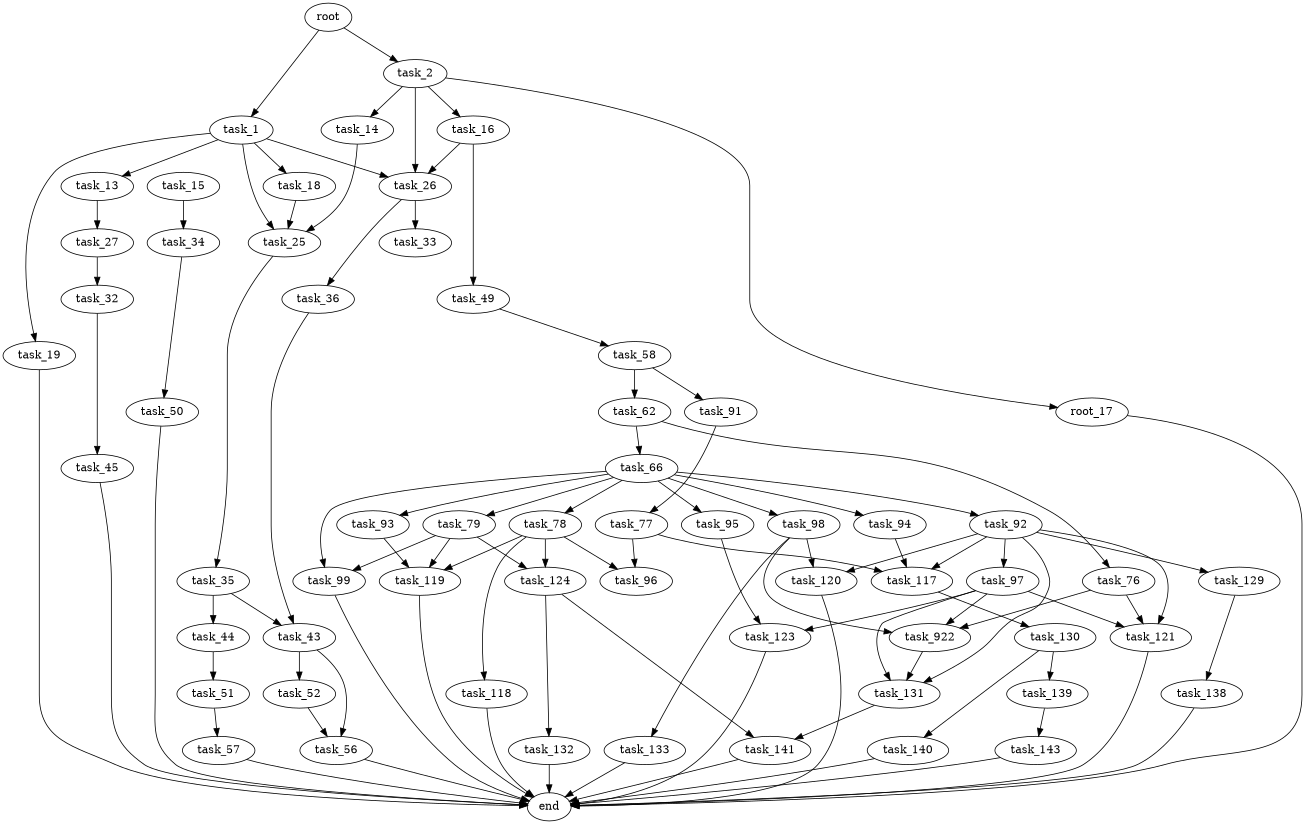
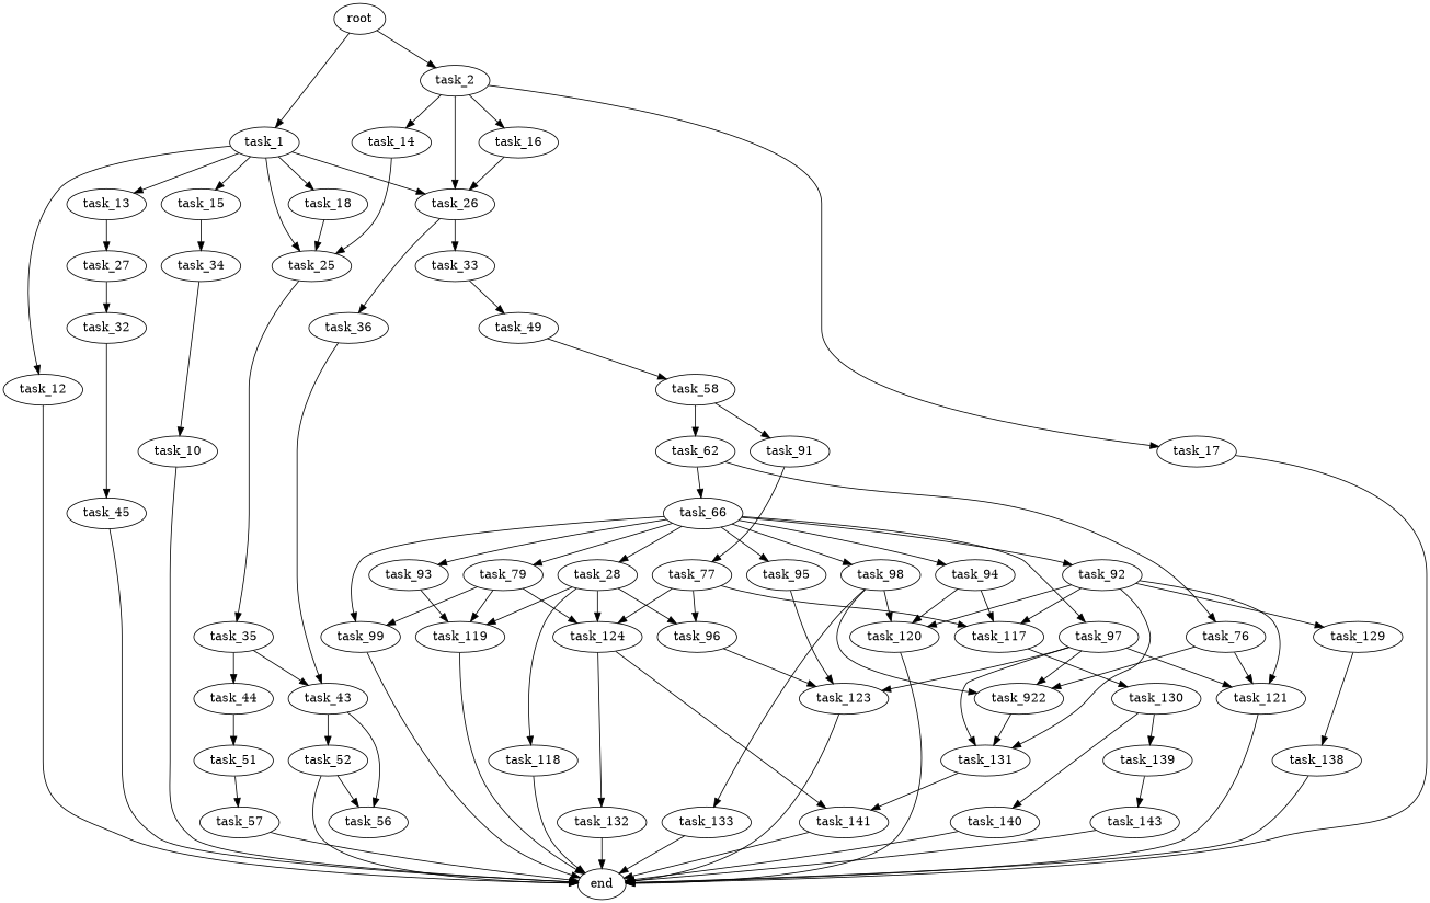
  digraph {
    root
    task_1
    task_2
    task_13
    task_15
    task_18
-   task_19
+   task_19 [label=task_12]
    task_25
    task_26
    task_14
    task_16
-   task_17 [label=root_17]
+   task_17
    task_27
    task_34
    end
    task_35
    task_33
    task_36
    task_32
-   task_50
+   task_50 [label=task_10]
    task_43
    task_44
    task_49
    task_45
    task_52
    task_56
    task_51
    task_58
    n29 [label=task_91]
    task_62
    task_57
    task_77
    task_66
    task_76
    task_96
    task_117
    task_124
-   task_78
+   task_78 [label=task_28]
    task_79
    task_92
    task_93
    task_94
    task_95
    task_97
    task_98
    task_99
    task_121
    n48 [label=task_922]
    task_123
    task_130
    task_132
    task_141
    task_118
    task_119
    task_120
    task_129
    task_131
    task_133
    task_138
    task_139
    task_140
    task_143
    root -> task_1
    root -> task_2
    task_1 -> task_13
+   task_1 -> task_15
    task_1 -> task_18
    task_1 -> task_19
    task_1 -> task_25
    task_1 -> task_26
    task_2 -> task_26
    task_2 -> task_14
    task_2 -> task_16
    task_2 -> task_17
    task_13 -> task_27
    task_15 -> task_34
    task_18 -> task_25
    task_19 -> end
    task_25 -> task_35
    task_26 -> task_33
    task_26 -> task_36
    task_14 -> task_25
    task_16 -> task_26
    task_17 -> end
    task_27 -> task_32
    task_34 -> task_50
    task_35 -> task_43
    task_35 -> task_44
-   task_16 -> task_49
+   task_33 -> task_49
    task_36 -> task_43
    task_32 -> task_45
    task_50 -> end
    task_43 -> task_52
    task_43 -> task_56
    task_44 -> task_51
    task_49 -> task_58
    task_45 -> end
    task_52 -> task_56
-   task_56 -> end
+   task_52 -> end
    task_51 -> task_57
    task_58 -> n29
    task_58 -> task_62
    n29 -> task_77
    task_62 -> task_66
    task_62 -> task_76
    task_57 -> end
    task_77 -> task_96
    task_77 -> task_117
+   task_77 -> task_124
    task_66 -> task_78
    task_66 -> task_79
    task_66 -> task_92
    task_66 -> task_93
    task_66 -> task_94
    task_66 -> task_95
-   task_92 -> task_97
+   task_66 -> task_97
    task_66 -> task_98
    task_66 -> task_99
    task_76 -> task_121
    task_76 -> n48
+   task_96 -> task_123
    task_117 -> task_130
    task_124 -> task_132
    task_124 -> task_141
    task_78 -> task_96
    task_78 -> task_124
    task_78 -> task_118
    task_78 -> task_119
    task_79 -> task_124
    task_79 -> task_99
    task_79 -> task_119
    task_92 -> task_117
    task_92 -> task_121
    task_92 -> task_120
    task_92 -> task_129
    task_92 -> task_131
    task_93 -> task_119
    task_94 -> task_117
+   task_94 -> task_120
    task_95 -> task_123
    task_97 -> task_121
    task_97 -> n48
    task_97 -> task_123
    task_97 -> task_131
    task_98 -> n48
    task_98 -> task_120
    task_98 -> task_133
    task_99 -> end
    task_121 -> end
    n48 -> task_131
    task_123 -> end
    task_130 -> task_139
    task_130 -> task_140
    task_132 -> end
    task_141 -> end
    task_118 -> end
    task_119 -> end
    task_120 -> end
    task_129 -> task_138
    task_131 -> task_141
    task_133 -> end
    task_138 -> end
    task_139 -> task_143
    task_140 -> end
    task_143 -> end
  }
